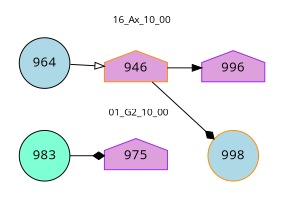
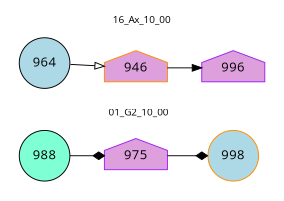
  digraph {
    fontname="Open Sans"
    rankdir=LR
    node [color=black fillcolor=plum fontname="Open Sans" shape=circle style=filled]
    edge [arrowhead=diamond color=black fontname="Open Sans"]
    n1 [fillcolor=lightblue label=964]
    n2 [color=darkorange label=946 shape=house]
    n3 [color=purple label=996 shape=house]
-   n4 [fillcolor=aquamarine label=983]
+   n4 [fillcolor=aquamarine label=988]
    n5 [color=purple label=975 shape=house]
    n6 [color=darkorange fillcolor=lightblue label=998]
    subgraph cluster_1 {
      color=white
      fontsize=10
      label="16_Ax_10_00"
      n1
      n2
      n3
    }
    subgraph cluster_2 {
      color=white
      fontsize=10
      label="01_G2_10_00"
      n4
      n5
      n6
    }
    n1 -> n2 [arrowhead=onormal]
    n2 -> n3 [arrowhead=normal]
    n4 -> n5
-   n2 -> n6
+   n5 -> n6
  }
